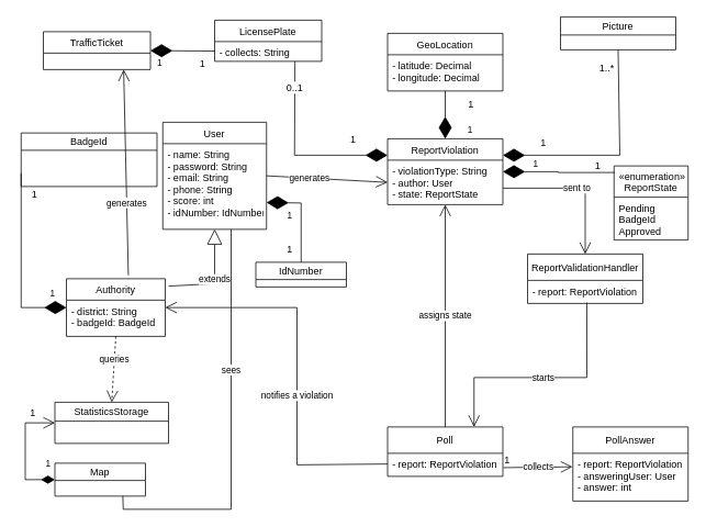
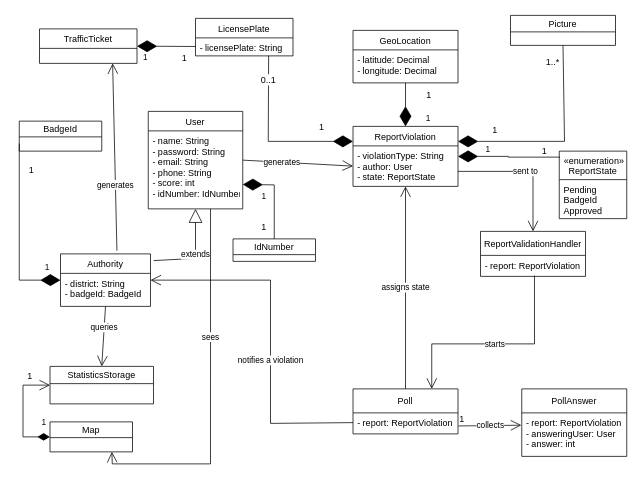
  <mxCell id="0" />
  <mxCell id="1" parent="0" />
  <mxCell id="2" value="GeoLocation" style="swimlane;fontStyle=0;childLayout=stackLayout;horizontal=1;startSize=26;fillColor=none;horizontalStack=0;resizeParent=1;resizeParentMax=0;resizeLast=0;collapsible=1;marginBottom=0;" parent="1" vertex="1"><mxGeometry x="465" y="40" width="140" height="70" as="geometry"><mxRectangle x="330" y="340" width="60" height="26" as="alternateBounds" /></mxGeometry></mxCell>
  <mxCell id="3" value="- latitude: Decimal&#10;- longitude: Decimal" style="text;strokeColor=none;fillColor=none;align=left;verticalAlign=top;spacingLeft=4;spacingRight=4;overflow=hidden;rotatable=0;points=[[0,0.5],[1,0.5]];portConstraint=eastwest;" parent="2" vertex="1"><mxGeometry y="26" width="140" height="44" as="geometry" /></mxCell>
  <mxCell id="4" value="LicensePlate" style="swimlane;fontStyle=0;childLayout=stackLayout;horizontal=1;startSize=26;fillColor=none;horizontalStack=0;resizeParent=1;resizeParentMax=0;resizeLast=0;collapsible=1;marginBottom=0;" parent="1" vertex="1"><mxGeometry x="255" y="24" width="130" height="50" as="geometry"><mxRectangle x="330" y="340" width="60" height="26" as="alternateBounds" /></mxGeometry></mxCell>
- <mxCell id="5" value="- collects: String" style="text;strokeColor=none;fillColor=none;align=left;verticalAlign=top;spacingLeft=4;spacingRight=4;overflow=hidden;rotatable=0;points=[[0,0.5],[1,0.5]];portConstraint=eastwest;" parent="4" vertex="1"><mxGeometry y="26" width="130" height="24" as="geometry" /></mxCell>
+ <mxCell id="5" value="- licensePlate: String" style="text;strokeColor=none;fillColor=none;align=left;verticalAlign=top;spacingLeft=4;spacingRight=4;overflow=hidden;rotatable=0;points=[[0,0.5],[1,0.5]];portConstraint=eastwest;" parent="4" vertex="1"><mxGeometry y="26" width="130" height="24" as="geometry" /></mxCell>
  <mxCell id="6" value="extends" style="endArrow=block;endSize=16;endFill=0;html=1;exitX=1.035;exitY=0.128;exitDx=0;exitDy=0;exitPerimeter=0;rounded=0;entryX=0.5;entryY=1;entryDx=0;entryDy=0;" parent="1" source="21" edge="1" target="10"><mxGeometry width="160" relative="1" as="geometry"><mxPoint x="203.55" y="344.7" as="sourcePoint" /><mxPoint x="255" y="328" as="targetPoint" /><Array as="points"><mxPoint x="255" y="344" /></Array></mxGeometry></mxCell>
  <mxCell id="7" value="ReportValidationHandler" style="swimlane;fontStyle=0;childLayout=stackLayout;horizontal=1;startSize=32;fillColor=none;horizontalStack=0;resizeParent=1;resizeParentMax=0;resizeLast=0;collapsible=1;marginBottom=0;" parent="1" vertex="1"><mxGeometry x="635" y="308" width="140" height="60" as="geometry"><mxRectangle x="330" y="340" width="60" height="26" as="alternateBounds" /></mxGeometry></mxCell>
  <mxCell id="8" value="- report: ReportViolation" style="text;strokeColor=none;fillColor=none;align=left;verticalAlign=top;spacingLeft=4;spacingRight=4;overflow=hidden;rotatable=0;points=[[0,0.5],[1,0.5]];portConstraint=eastwest;" parent="7" vertex="1"><mxGeometry y="32" width="140" height="28" as="geometry" /></mxCell>
  <mxCell id="9" value="StatisticsStorage" style="swimlane;fontStyle=0;childLayout=stackLayout;horizontal=1;startSize=23;fillColor=none;horizontalStack=0;resizeParent=1;resizeParentMax=0;resizeLast=0;collapsible=1;marginBottom=0;" parent="1" vertex="1"><mxGeometry x="61" y="488" width="138" height="50" as="geometry"><mxRectangle x="330" y="340" width="60" height="26" as="alternateBounds" /></mxGeometry></mxCell>
  <mxCell id="10" value="User" style="swimlane;fontStyle=0;childLayout=stackLayout;horizontal=1;startSize=26;fillColor=none;horizontalStack=0;resizeParent=1;resizeParentMax=0;resizeLast=0;collapsible=1;marginBottom=0;" parent="1" vertex="1"><mxGeometry x="192" y="148" width="126" height="130" as="geometry"><mxRectangle x="330" y="340" width="60" height="26" as="alternateBounds" /></mxGeometry></mxCell>
  <mxCell id="11" value="- name: String&#10;- password: String&#10;- email: String&#10;- phone: String&#10;- score: int&#10;- idNumber: IdNumber" style="text;strokeColor=none;fillColor=none;align=left;verticalAlign=top;spacingLeft=4;spacingRight=4;overflow=hidden;rotatable=0;points=[[0,0.5],[1,0.5]];portConstraint=eastwest;" parent="10" vertex="1"><mxGeometry y="26" width="126" height="104" as="geometry" /></mxCell>
  <mxCell id="12" value="ReportViolation" style="swimlane;fontStyle=0;childLayout=stackLayout;horizontal=1;startSize=26;fillColor=none;horizontalStack=0;resizeParent=1;resizeParentMax=0;resizeLast=0;collapsible=1;marginBottom=0;" parent="1" vertex="1"><mxGeometry x="465" y="168" width="140" height="80" as="geometry"><mxRectangle x="330" y="340" width="60" height="26" as="alternateBounds" /></mxGeometry></mxCell>
  <mxCell id="13" value="- violationType: String&#10;- author: User&#10;- state: ReportState" style="text;strokeColor=none;fillColor=none;align=left;verticalAlign=top;spacingLeft=4;spacingRight=4;overflow=hidden;rotatable=0;points=[[0,0.5],[1,0.5]];portConstraint=eastwest;" parent="12" vertex="1"><mxGeometry y="26" width="140" height="54" as="geometry" /></mxCell>
  <mxCell id="14" value="Picture" style="swimlane;fontStyle=0;childLayout=stackLayout;horizontal=1;startSize=22;fillColor=none;horizontalStack=0;resizeParent=1;resizeParentMax=0;resizeLast=0;collapsible=1;marginBottom=0;" parent="1" vertex="1"><mxGeometry x="675" y="20" width="140" height="40" as="geometry"><mxRectangle x="330" y="340" width="60" height="26" as="alternateBounds" /></mxGeometry></mxCell>
  <mxCell id="15" value="sent to" style="endArrow=open;endFill=1;endSize=12;html=1;fontColor=#000000;rounded=0;exitX=1;exitY=0.75;exitDx=0;exitDy=0;entryX=0.5;entryY=0;entryDx=0;entryDy=0;" parent="1" target="7" edge="1" source="12"><mxGeometry width="160" relative="1" as="geometry"><mxPoint x="603.5" y="208" as="sourcePoint" /><mxPoint x="646.5" y="324" as="targetPoint" /><Array as="points"><mxPoint x="705" y="228" /></Array></mxGeometry></mxCell>
  <mxCell id="16" value="starts" style="endArrow=open;endFill=1;endSize=12;html=1;exitX=0.514;exitY=0.964;exitDx=0;exitDy=0;exitPerimeter=0;rounded=0;entryX=0.75;entryY=0;entryDx=0;entryDy=0;" parent="1" source="8" target="42" edge="1"><mxGeometry width="160" relative="1" as="geometry"><mxPoint x="706.82" y="391" as="sourcePoint" /><mxPoint x="685" y="528" as="targetPoint" /><Array as="points"><mxPoint x="707" y="458" /><mxPoint x="570" y="458" /></Array></mxGeometry></mxCell>
  <mxCell id="17" value="assigns state" style="endArrow=open;endFill=1;endSize=12;html=1;rounded=0;exitX=0.5;exitY=0;exitDx=0;exitDy=0;entryX=0.5;entryY=1;entryDx=0;entryDy=0;" parent="1" source="42" edge="1" target="12"><mxGeometry width="160" relative="1" as="geometry"><mxPoint x="715" y="518" as="sourcePoint" /><mxPoint x="535" y="268" as="targetPoint" /><Array as="points"><mxPoint x="535" y="358" /></Array></mxGeometry></mxCell>
  <mxCell id="18" value="TrafficTicket" style="swimlane;fontStyle=0;childLayout=stackLayout;horizontal=1;startSize=26;fillColor=none;horizontalStack=0;resizeParent=1;resizeParentMax=0;resizeLast=0;collapsible=1;marginBottom=0;" parent="1" vertex="1"><mxGeometry x="47" y="38" width="130" height="46" as="geometry"><mxRectangle x="330" y="340" width="60" height="26" as="alternateBounds" /></mxGeometry></mxCell>
  <mxCell id="19" value="generates" style="endArrow=open;endFill=1;endSize=12;html=1;fontColor=#000000;entryX=0.75;entryY=1;entryDx=0;entryDy=0;exitX=0.627;exitY=-0.06;exitDx=0;exitDy=0;exitPerimeter=0;" parent="1" edge="1" target="18" source="21"><mxGeometry x="-0.298" width="160" relative="1" as="geometry"><mxPoint x="155" y="337" as="sourcePoint" /><mxPoint x="155" y="112" as="targetPoint" /><mxPoint as="offset" /></mxGeometry></mxCell>
  <mxCell id="20" value="Map" style="swimlane;fontStyle=0;childLayout=stackLayout;horizontal=1;startSize=21;fillColor=none;horizontalStack=0;resizeParent=1;resizeParentMax=0;resizeLast=0;collapsible=1;marginBottom=0;" parent="1" vertex="1"><mxGeometry x="61" y="562" width="110" height="40" as="geometry"><mxRectangle x="330" y="340" width="60" height="26" as="alternateBounds" /></mxGeometry></mxCell>
  <mxCell id="21" value="Authority" style="swimlane;fontStyle=0;childLayout=stackLayout;horizontal=1;startSize=26;fillColor=none;horizontalStack=0;resizeParent=1;resizeParentMax=0;resizeLast=0;collapsible=1;marginBottom=0;" parent="1" vertex="1"><mxGeometry x="75" y="338" width="120" height="70" as="geometry"><mxRectangle x="330" y="340" width="60" height="26" as="alternateBounds" /></mxGeometry></mxCell>
  <mxCell id="22" value="- district: String&#10;- badgeId: BadgeId" style="text;strokeColor=none;fillColor=none;align=left;verticalAlign=top;spacingLeft=4;spacingRight=4;overflow=hidden;rotatable=0;points=[[0,0.5],[1,0.5]];portConstraint=eastwest;" parent="21" vertex="1"><mxGeometry y="26" width="120" height="44" as="geometry" /></mxCell>
  <mxCell id="23" value="" style="endArrow=diamondThin;endFill=1;endSize=24;html=1;rounded=0;entryX=0;entryY=0.25;entryDx=0;entryDy=0;exitX=0.75;exitY=1;exitDx=0;exitDy=0;" parent="1" target="12" edge="1" source="4"><mxGeometry width="160" relative="1" as="geometry"><mxPoint x="360" y="78" as="sourcePoint" /><mxPoint x="465" y="181" as="targetPoint" /><Array as="points"><mxPoint x="352" y="188" /></Array></mxGeometry></mxCell>
  <mxCell id="24" value="0..1" style="text;html=1;resizable=0;points=[];align=center;verticalAlign=middle;labelBackgroundColor=#ffffff;" parent="23" vertex="1" connectable="0"><mxGeometry x="-0.714" y="-16" relative="1" as="geometry"><mxPoint x="15" as="offset" /></mxGeometry></mxCell>
  <mxCell id="25" value="1" style="text;html=1;resizable=0;points=[];align=center;verticalAlign=middle;labelBackgroundColor=#ffffff;" parent="23" vertex="1" connectable="0"><mxGeometry x="0.464" y="-2" relative="1" as="geometry"><mxPoint x="19" y="-22" as="offset" /></mxGeometry></mxCell>
  <mxCell id="26" value="notifies a violation" style="endArrow=open;endFill=1;endSize=12;html=1;rounded=0;entryX=1;entryY=0.5;entryDx=0;entryDy=0;exitX=0;exitY=0.75;exitDx=0;exitDy=0;" parent="1" source="42" target="21" edge="1"><mxGeometry x="-0.157" width="160" relative="1" as="geometry"><mxPoint x="445" y="658" as="sourcePoint" /><mxPoint x="185" y="398" as="targetPoint" /><Array as="points"><mxPoint x="355" y="564" /><mxPoint x="355" y="373" /></Array><mxPoint as="offset" /></mxGeometry></mxCell>
  <mxCell id="27" value="&lt;font style=&quot;background-color: transparent&quot;&gt;1&lt;br&gt;&lt;/font&gt;" style="endArrow=diamondThin;endFill=1;endSize=24;html=1;exitX=0;exitY=0.75;exitDx=0;exitDy=0;entryX=1;entryY=0.5;entryDx=0;entryDy=0;rounded=0;" parent="1" source="4" target="18" edge="1"><mxGeometry x="0.708" y="15" width="160" relative="1" as="geometry"><mxPoint x="215" y="191" as="sourcePoint" /><mxPoint x="295" y="228" as="targetPoint" /><Array as="points" /><mxPoint as="offset" /></mxGeometry></mxCell>
  <mxCell id="28" value="1" style="text;html=1;resizable=0;points=[];align=center;verticalAlign=middle;labelBackgroundColor=#ffffff;" parent="27" vertex="1" connectable="0"><mxGeometry x="-0.254" y="1" relative="1" as="geometry"><mxPoint x="14" y="14" as="offset" /></mxGeometry></mxCell>
- <mxCell id="29" value="BadgeId" style="swimlane;fontStyle=0;childLayout=stackLayout;horizontal=1;startSize=21;fillColor=none;horizontalStack=0;resizeParent=1;resizeParentMax=0;resizeLast=0;collapsible=1;marginBottom=0;" parent="1" vertex="1"><mxGeometry x="20" y="161" width="165" height="65" as="geometry"><mxRectangle x="330" y="340" width="60" height="26" as="alternateBounds" /></mxGeometry></mxCell>
+ <mxCell id="29" value="BadgeId" style="swimlane;fontStyle=0;childLayout=stackLayout;horizontal=1;startSize=21;fillColor=none;horizontalStack=0;resizeParent=1;resizeParentMax=0;resizeLast=0;collapsible=1;marginBottom=0;" parent="1" vertex="1"><mxGeometry x="20" y="161" width="110" height="40" as="geometry"><mxRectangle x="330" y="340" width="60" height="26" as="alternateBounds" /></mxGeometry></mxCell>
  <mxCell id="30" value="IdNumber" style="swimlane;fontStyle=0;childLayout=stackLayout;horizontal=1;startSize=21;fillColor=none;horizontalStack=0;resizeParent=1;resizeParentMax=0;resizeLast=0;collapsible=1;marginBottom=0;" parent="1" vertex="1"><mxGeometry x="305" y="318" width="110" height="30" as="geometry"><mxRectangle x="330" y="340" width="60" height="26" as="alternateBounds" /></mxGeometry></mxCell>
  <mxCell id="31" value="1" style="endArrow=diamondThin;endFill=1;endSize=24;html=1;entryX=0;entryY=0.5;entryDx=0;entryDy=0;rounded=0;exitX=0;exitY=0.75;exitDx=0;exitDy=0;" parent="1" source="29" target="21" edge="1"><mxGeometry x="0.844" y="17" width="160" relative="1" as="geometry"><mxPoint x="30" y="238" as="sourcePoint" /><mxPoint x="265" y="378" as="targetPoint" /><Array as="points"><mxPoint x="20" y="373" /></Array><mxPoint as="offset" /></mxGeometry></mxCell>
  <mxCell id="32" value="1" style="text;html=1;resizable=0;points=[];align=center;verticalAlign=middle;labelBackgroundColor=#ffffff;" parent="31" vertex="1" connectable="0"><mxGeometry x="-0.151" y="2" relative="1" as="geometry"><mxPoint x="13" y="-67" as="offset" /></mxGeometry></mxCell>
  <mxCell id="33" value="1" style="endArrow=diamondThin;endFill=1;endSize=24;html=1;entryX=1;entryY=0.75;entryDx=0;entryDy=0;exitX=0.5;exitY=0;exitDx=0;exitDy=0;rounded=0;" parent="1" source="30" target="10" edge="1"><mxGeometry x="0.509" y="15" width="160" relative="1" as="geometry"><mxPoint x="65" y="698" as="sourcePoint" /><mxPoint x="225" y="698" as="targetPoint" /><Array as="points"><mxPoint x="360" y="246" /></Array><mxPoint as="offset" /></mxGeometry></mxCell>
  <mxCell id="34" value="1" style="text;html=1;resizable=0;points=[];align=center;verticalAlign=middle;labelBackgroundColor=#ffffff;" parent="33" vertex="1" connectable="0"><mxGeometry x="-0.711" relative="1" as="geometry"><mxPoint x="-15" as="offset" /></mxGeometry></mxCell>
  <mxCell id="35" value="&lt;font style=&quot;background-color: transparent&quot;&gt;1&lt;br&gt;&lt;/font&gt;" style="endArrow=diamondThin;endFill=1;endSize=24;html=1;entryX=0.5;entryY=0;entryDx=0;entryDy=0;rounded=0;exitX=0.5;exitY=1;exitDx=0;exitDy=0;" parent="1" source="2" edge="1" target="12"><mxGeometry x="0.619" y="30" width="160" relative="1" as="geometry"><mxPoint x="534.44" y="117" as="sourcePoint" /><mxPoint x="535" y="166" as="targetPoint" /><Array as="points" /><mxPoint as="offset" /></mxGeometry></mxCell>
  <mxCell id="36" value="1" style="text;html=1;resizable=0;points=[];align=center;verticalAlign=middle;labelBackgroundColor=#ffffff;" parent="35" vertex="1" connectable="0"><mxGeometry x="-0.254" y="1" relative="1" as="geometry"><mxPoint x="29.5" y="-7" as="offset" /></mxGeometry></mxCell>
  <mxCell id="37" value="" style="endArrow=diamondThin;endFill=1;endSize=24;html=1;rounded=0;entryX=1;entryY=0.25;entryDx=0;entryDy=0;exitX=0.5;exitY=1;exitDx=0;exitDy=0;" parent="1" source="14" target="12" edge="1"><mxGeometry width="160" relative="1" as="geometry"><mxPoint x="746.54" y="80" as="sourcePoint" /><mxPoint x="845" y="198.5" as="targetPoint" /><Array as="points"><mxPoint x="747" y="188" /></Array></mxGeometry></mxCell>
  <mxCell id="38" value="1..*" style="text;html=1;resizable=0;points=[];align=center;verticalAlign=middle;labelBackgroundColor=#ffffff;" parent="37" vertex="1" connectable="0"><mxGeometry x="-0.714" y="-16" relative="1" as="geometry"><mxPoint x="1" y="-17" as="offset" /></mxGeometry></mxCell>
  <mxCell id="39" value="1" style="text;html=1;resizable=0;points=[];align=center;verticalAlign=middle;labelBackgroundColor=#ffffff;" parent="37" vertex="1" connectable="0"><mxGeometry x="0.464" y="-2" relative="1" as="geometry"><mxPoint x="-24" y="-13.5" as="offset" /></mxGeometry></mxCell>
  <mxCell id="40" value="PollAnswer" style="swimlane;fontStyle=0;childLayout=stackLayout;horizontal=1;startSize=32;fillColor=none;horizontalStack=0;resizeParent=1;resizeParentMax=0;resizeLast=0;collapsible=1;marginBottom=0;" parent="1" vertex="1"><mxGeometry x="690" y="518" width="140" height="90" as="geometry"><mxRectangle x="330" y="340" width="60" height="26" as="alternateBounds" /></mxGeometry></mxCell>
  <mxCell id="41" value="- report: ReportViolation&#10;- answeringUser: User&#10;- answer: int" style="text;strokeColor=none;fillColor=none;align=left;verticalAlign=top;spacingLeft=4;spacingRight=4;overflow=hidden;rotatable=0;points=[[0,0.5],[1,0.5]];portConstraint=eastwest;" parent="40" vertex="1"><mxGeometry y="32" width="140" height="58" as="geometry" /></mxCell>
  <mxCell id="42" value="Poll" style="swimlane;fontStyle=0;childLayout=stackLayout;horizontal=1;startSize=32;fillColor=none;horizontalStack=0;resizeParent=1;resizeParentMax=0;resizeLast=0;collapsible=1;marginBottom=0;" parent="1" vertex="1"><mxGeometry x="465" y="518" width="140" height="60" as="geometry"><mxRectangle x="330" y="340" width="60" height="26" as="alternateBounds" /></mxGeometry></mxCell>
  <mxCell id="43" value="- report: ReportViolation" style="text;strokeColor=none;fillColor=none;align=left;verticalAlign=top;spacingLeft=4;spacingRight=4;overflow=hidden;rotatable=0;points=[[0,0.5],[1,0.5]];portConstraint=eastwest;" parent="42" vertex="1"><mxGeometry y="32" width="140" height="28" as="geometry" /></mxCell>
  <mxCell id="44" value="collects" style="endArrow=open;endFill=1;endSize=12;html=1;entryX=-0.004;entryY=0.283;entryDx=0;entryDy=0;entryPerimeter=0;exitX=0.036;exitY=0.972;exitDx=0;exitDy=0;exitPerimeter=0;" parent="1" source="45" target="41" edge="1"><mxGeometry width="160" relative="1" as="geometry"><mxPoint x="175" y="698" as="sourcePoint" /><mxPoint x="335" y="698" as="targetPoint" /></mxGeometry></mxCell>
  <mxCell id="45" value="1" style="text;html=1;resizable=0;points=[];autosize=1;align=left;verticalAlign=top;spacingTop=-4;" parent="1" vertex="1"><mxGeometry x="605" y="548" width="20" height="20" as="geometry" /></mxCell>
  <mxCell id="46" value="1" style="endArrow=open;html=1;endSize=12;startArrow=diamondThin;startSize=14;startFill=1;edgeStyle=orthogonalEdgeStyle;align=left;verticalAlign=bottom;exitX=0;exitY=0.5;exitDx=0;exitDy=0;entryX=0;entryY=0.5;entryDx=0;entryDy=0;strokeColor=#000000;rounded=0;" edge="1" parent="1" source="20" target="9"><mxGeometry x="-0.816" y="-10" relative="1" as="geometry"><mxPoint x="5" y="708" as="sourcePoint" /><mxPoint x="165" y="708" as="targetPoint" /><Array as="points"><mxPoint x="25" y="582" /><mxPoint x="25" y="513" /></Array><mxPoint as="offset" /></mxGeometry></mxCell>
  <mxCell id="47" value="1" style="endArrow=none;html=1;endSize=24;startArrow=diamondThin;startSize=24;startFill=1;edgeStyle=orthogonalEdgeStyle;align=left;verticalAlign=bottom;strokeColor=#000000;rounded=0;exitX=1;exitY=0.5;exitDx=0;exitDy=0;endFill=0;entryX=0.006;entryY=0.084;entryDx=0;entryDy=0;entryPerimeter=0;" edge="1" parent="1"><mxGeometry x="-0.484" relative="1" as="geometry"><mxPoint x="605" y="208" as="sourcePoint" /><mxPoint x="741" y="209" as="targetPoint" /><Array as="points"><mxPoint x="672" y="208" /></Array><mxPoint as="offset" /></mxGeometry></mxCell>
  <mxCell id="48" value="1" style="text;html=1;resizable=0;points=[];autosize=1;align=left;verticalAlign=top;spacingTop=-4;" vertex="1" parent="1"><mxGeometry x="715" y="191" width="20" height="20" as="geometry" /></mxCell>
  <mxCell id="49" value="generates" style="endArrow=open;endFill=1;endSize=12;html=1;fontColor=#000000;entryX=0;entryY=0.5;entryDx=0;entryDy=0;exitX=1;exitY=0.5;exitDx=0;exitDy=0;" edge="1" parent="1" source="10" target="13"><mxGeometry x="-0.298" width="160" relative="1" as="geometry"><mxPoint x="454.97" y="499" as="sourcePoint" /><mxPoint x="455.5" y="248" as="targetPoint" /><mxPoint as="offset" /></mxGeometry></mxCell>
- <mxCell id="50" value="queries" style="endArrow=open;endFill=1;endSize=12;html=1;fontColor=#000000;entryX=0.5;entryY=0;entryDx=0;entryDy=0;exitX=0.5;exitY=1;exitDx=0;exitDy=0;dashed=1;" edge="1" parent="1" source="21" target="9"><mxGeometry x="-0.298" width="160" relative="1" as="geometry"><mxPoint x="112" y="438" as="sourcePoint" /><mxPoint x="259" y="446" as="targetPoint" /><mxPoint as="offset" /></mxGeometry></mxCell>
+ <mxCell id="50" value="queries" style="endArrow=open;endFill=1;endSize=12;html=1;fontColor=#000000;entryX=0.5;entryY=0;entryDx=0;entryDy=0;exitX=0.5;exitY=1;exitDx=0;exitDy=0;" edge="1" parent="1" source="21" target="9"><mxGeometry x="-0.298" width="160" relative="1" as="geometry"><mxPoint x="112" y="438" as="sourcePoint" /><mxPoint x="259" y="446" as="targetPoint" /><mxPoint as="offset" /></mxGeometry></mxCell>
  <mxCell id="51" value=" «enumeration»&#10;ReportState" style="swimlane;fontStyle=0;childLayout=stackLayout;horizontal=1;startSize=38;fillColor=none;horizontalStack=0;resizeParent=1;resizeParentMax=0;resizeLast=0;collapsible=1;marginBottom=0;" vertex="1" parent="1"><mxGeometry x="740" y="201" width="90" height="90" as="geometry"><mxRectangle x="330" y="340" width="60" height="26" as="alternateBounds" /></mxGeometry></mxCell>
  <mxCell id="52" value="Pending&#10;BadgeId&#10;Approved" style="text;strokeColor=none;fillColor=none;align=left;verticalAlign=top;spacingLeft=4;spacingRight=4;overflow=hidden;rotatable=0;points=[[0,0.5],[1,0.5]];portConstraint=eastwest;" vertex="1" parent="51"><mxGeometry y="38" width="90" height="52" as="geometry" /></mxCell>
- <mxCell id="53" value="sees" style="endArrow=none;endFill=1;endSize=12;html=1;fontColor=#000000;exitX=0.659;exitY=1;exitDx=0;exitDy=0;exitPerimeter=0;entryX=0.75;entryY=1;entryDx=0;entryDy=0;rounded=0;" edge="1" parent="1" source="11" target="20"><mxGeometry x="-0.298" width="160" relative="1" as="geometry"><mxPoint x="268" y="468" as="sourcePoint" /><mxPoint x="275" y="588" as="targetPoint" /><mxPoint as="offset" /><Array as="points"><mxPoint x="275" y="618" /><mxPoint x="144" y="618" /></Array></mxGeometry></mxCell>
+ <mxCell id="53" value="sees" style="endArrow=open;endFill=1;endSize=12;html=1;fontColor=#000000;exitX=0.659;exitY=1;exitDx=0;exitDy=0;exitPerimeter=0;entryX=0.75;entryY=1;entryDx=0;entryDy=0;rounded=0;" edge="1" parent="1" source="11" target="20"><mxGeometry x="-0.298" width="160" relative="1" as="geometry"><mxPoint x="268" y="468" as="sourcePoint" /><mxPoint x="275" y="588" as="targetPoint" /><mxPoint as="offset" /><Array as="points"><mxPoint x="275" y="618" /><mxPoint x="144" y="618" /></Array></mxGeometry></mxCell>
  <mxCell id="54" value="1" style="text;html=1;resizable=0;points=[];align=center;verticalAlign=middle;labelBackgroundColor=#ffffff;" vertex="1" connectable="0" parent="1"><mxGeometry x="20" y="567.833" as="geometry"><mxPoint x="13" y="-67" as="offset" /></mxGeometry></mxCell>
